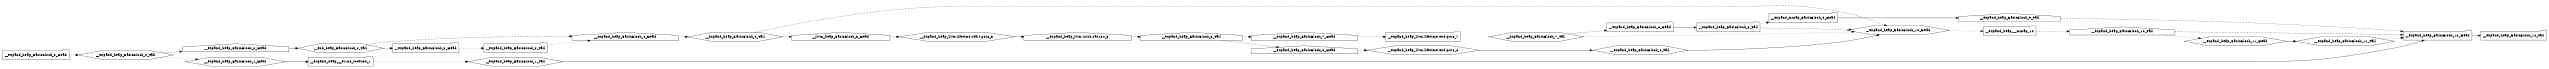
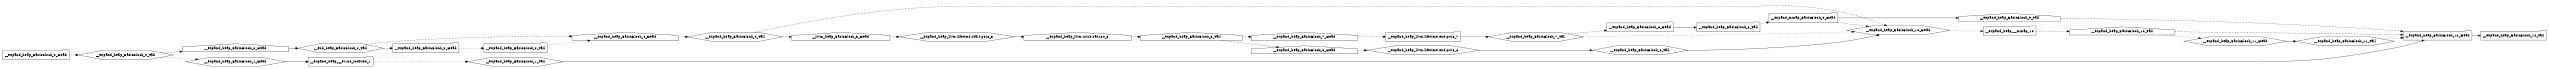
  digraph {
    rankdir=LR
    node [shape=hexagon]
    edge [arrowhead=normal style=dashed]
    __expand_heap___mmap_10 [shape=folder]
    __expand_heap_BasicBlock_10_Tail [shape=house]
    __expand_heap_BasicBlock_12_Head [shape=folder]
    __expand_heap_BasicBlock_11_Head
    __expand_heap_BasicBlock_12_Tail [shape=folder]
    __expand_heap_BasicBlock_11_Tail
    __expand_heap_BasicBlock_0_Head [shape=folder]
    __expand_heap_BasicBlock_0_Tail
    __expand_heap_BasicBlock_1_Head
    __expand_heap_BasicBlock_2_Head [shape=house]
    __expand_heap___errno_location_1 [shape=folder]
    n12 [label=__end_heap_BasicBlock_2_Tail]
    __expand_heap_BasicBlock_1_Tail
    __expand_heap_BasicBlock_3_Head [shape=folder]
    __expand_heap_BasicBlock_4_Head [shape=house]
    __expand_heap_BasicBlock_3_Tail [shape=folder]
    __expand_heap_BasicBlock_4_Tail
    n18 [label=__llvm_heap_BasicBlock_5_Head shape=house]
    __expand_heap_BasicBlock_10_Head
    "__expand_heap_llvm.lifetime.start.p0i8_5"
    "__expand_heap_llvm.usub.sat.i64_5" [shape=house]
    __expand_heap_BasicBlock_5_Tail [shape=house]
    __expand_heap_BasicBlock_6_Head [shape=house]
    __expand_heap_BasicBlock_7_Head [shape=house]
    "__expand_heap_llvm.lifetime.end.p0i8_6"
    "__expand_heap_llvm.lifetime.end.p0i8_7" [shape=folder]
    __expand_heap_BasicBlock_6_Tail
    __expand_heap_BasicBlock_7_Tail
    __expand_heap_BasicBlock_8_Head [shape=folder]
    __expand_heap_BasicBlock_8_Tail [shape=folder]
    n31 [label=__expand_mmap_BasicBlock_9_Head shape=folder]
    __expand_heap_BasicBlock_9_Tail [shape=house]
    __expand_heap___mmap_10 -> __expand_heap_BasicBlock_10_Tail
    __expand_heap_BasicBlock_10_Tail -> __expand_heap_BasicBlock_12_Head
    __expand_heap_BasicBlock_10_Tail -> __expand_heap_BasicBlock_11_Head [style=dotted]
    __expand_heap_BasicBlock_12_Head -> __expand_heap_BasicBlock_12_Tail [style=solid]
    __expand_heap_BasicBlock_11_Head -> __expand_heap_BasicBlock_11_Tail [arrowhead=diamond style=solid]
    __expand_heap_BasicBlock_11_Tail -> __expand_heap_BasicBlock_12_Head [arrowhead=diamond style=dotted]
    __expand_heap_BasicBlock_0_Head -> __expand_heap_BasicBlock_0_Tail [arrowhead=diamond style=dotted]
    __expand_heap_BasicBlock_0_Tail -> __expand_heap_BasicBlock_1_Head [style=dotted]
    __expand_heap_BasicBlock_0_Tail -> __expand_heap_BasicBlock_2_Head
    __expand_heap_BasicBlock_1_Head -> __expand_heap___errno_location_1 [arrowhead=diamond style=solid]
    __expand_heap_BasicBlock_2_Head -> n12 [arrowhead=diamond style=solid]
    __expand_heap___errno_location_1 -> __expand_heap_BasicBlock_1_Tail [arrowhead=diamond style=dotted]
    n12 -> __expand_heap_BasicBlock_3_Head [arrowhead=diamond]
    n12 -> __expand_heap_BasicBlock_4_Head [arrowhead=diamond]
    __expand_heap_BasicBlock_1_Tail -> __expand_heap_BasicBlock_12_Head [style=solid]
    __expand_heap_BasicBlock_3_Head -> __expand_heap_BasicBlock_3_Tail [arrowhead=diamond style=dotted]
    __expand_heap_BasicBlock_4_Head -> __expand_heap_BasicBlock_4_Tail [arrowhead=diamond style=dotted]
    __expand_heap_BasicBlock_3_Tail -> __expand_heap_BasicBlock_4_Head [style=dotted]
    __expand_heap_BasicBlock_4_Tail -> n18
    __expand_heap_BasicBlock_4_Tail -> __expand_heap_BasicBlock_10_Head
    n18 -> "__expand_heap_llvm.lifetime.start.p0i8_5" [arrowhead=diamond]
    __expand_heap_BasicBlock_10_Head -> __expand_heap___mmap_10 [style=dotted]
    "__expand_heap_llvm.lifetime.start.p0i8_5" -> "__expand_heap_llvm.usub.sat.i64_5" [arrowhead=diamond style=solid]
    "__expand_heap_llvm.usub.sat.i64_5" -> __expand_heap_BasicBlock_5_Tail [arrowhead=diamond]
    __expand_heap_BasicBlock_5_Tail -> __expand_heap_BasicBlock_6_Head
    __expand_heap_BasicBlock_5_Tail -> __expand_heap_BasicBlock_7_Head [arrowhead=diamond]
    __expand_heap_BasicBlock_6_Head -> "__expand_heap_llvm.lifetime.end.p0i8_6" [arrowhead=diamond style=dotted]
    __expand_heap_BasicBlock_7_Head -> "__expand_heap_llvm.lifetime.end.p0i8_7" [arrowhead=diamond]
    "__expand_heap_llvm.lifetime.end.p0i8_6" -> __expand_heap_BasicBlock_6_Tail [style=solid]
+   "__expand_heap_llvm.lifetime.end.p0i8_7" -> __expand_heap_BasicBlock_7_Tail [arrowhead=diamond style=solid]
    __expand_heap_BasicBlock_6_Tail -> __expand_heap_BasicBlock_10_Head [arrowhead=diamond style=solid]
    __expand_heap_BasicBlock_7_Tail -> __expand_heap_BasicBlock_10_Head [style=dotted]
    __expand_heap_BasicBlock_7_Tail -> __expand_heap_BasicBlock_8_Head
    __expand_heap_BasicBlock_8_Head -> __expand_heap_BasicBlock_8_Tail [style=solid]
-   __expand_heap_BasicBlock_8_Tail -> __expand_heap_BasicBlock_10_Head
+   n31 -> __expand_heap_BasicBlock_10_Head
    __expand_heap_BasicBlock_8_Tail -> n31 [arrowhead=diamond style=dotted]
    n31 -> __expand_heap_BasicBlock_9_Tail [style=solid]
    __expand_heap_BasicBlock_9_Tail -> __expand_heap_BasicBlock_12_Head
  }
